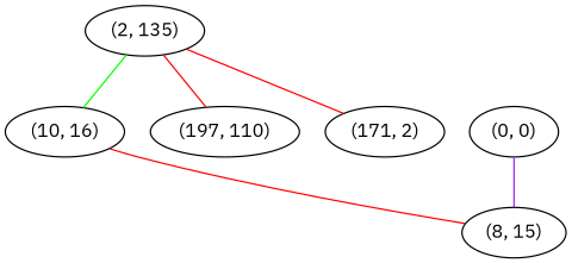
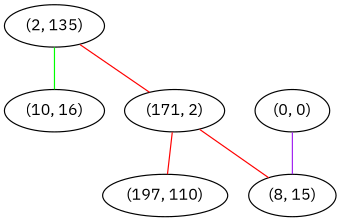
  graph {
    fontname="IBM Plex Sans"
    node [fontname="IBM Plex Sans"]
    edge [color=red fontname="IBM Plex Sans" weight=1]
    "(2, 135)"
    "(10, 16)"
    "(197, 110)"
    "(171, 2)"
    n5 [label="(8, 15)"]
    "(0, 0)"
    "(2, 135)" -- "(10, 16)" [color=green weight=2]
-   "(2, 135)" -- "(197, 110)"
+   "(171, 2)" -- "(197, 110)"
    "(2, 135)" -- "(171, 2)"
-   "(10, 16)" -- n5
+   "(171, 2)" -- n5
    "(0, 0)" -- n5 [color=purple weight=4]
  }
